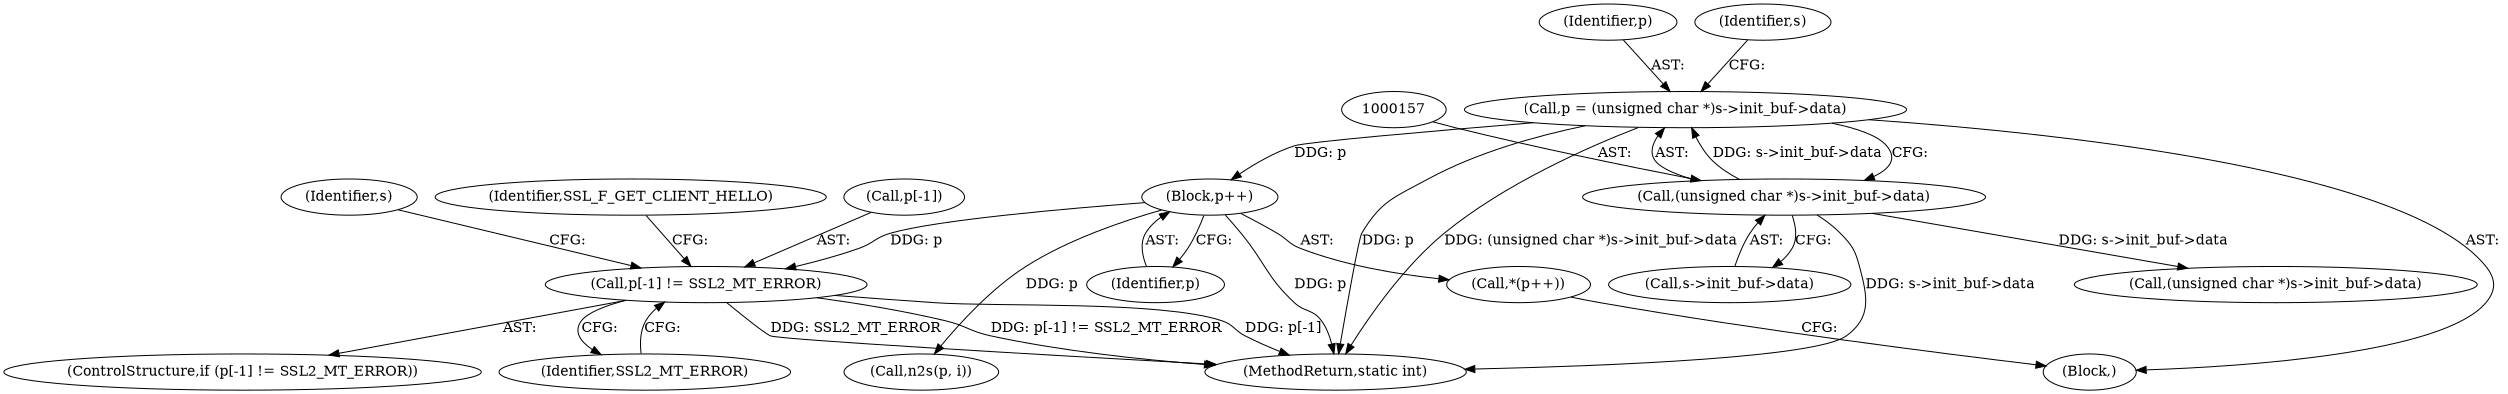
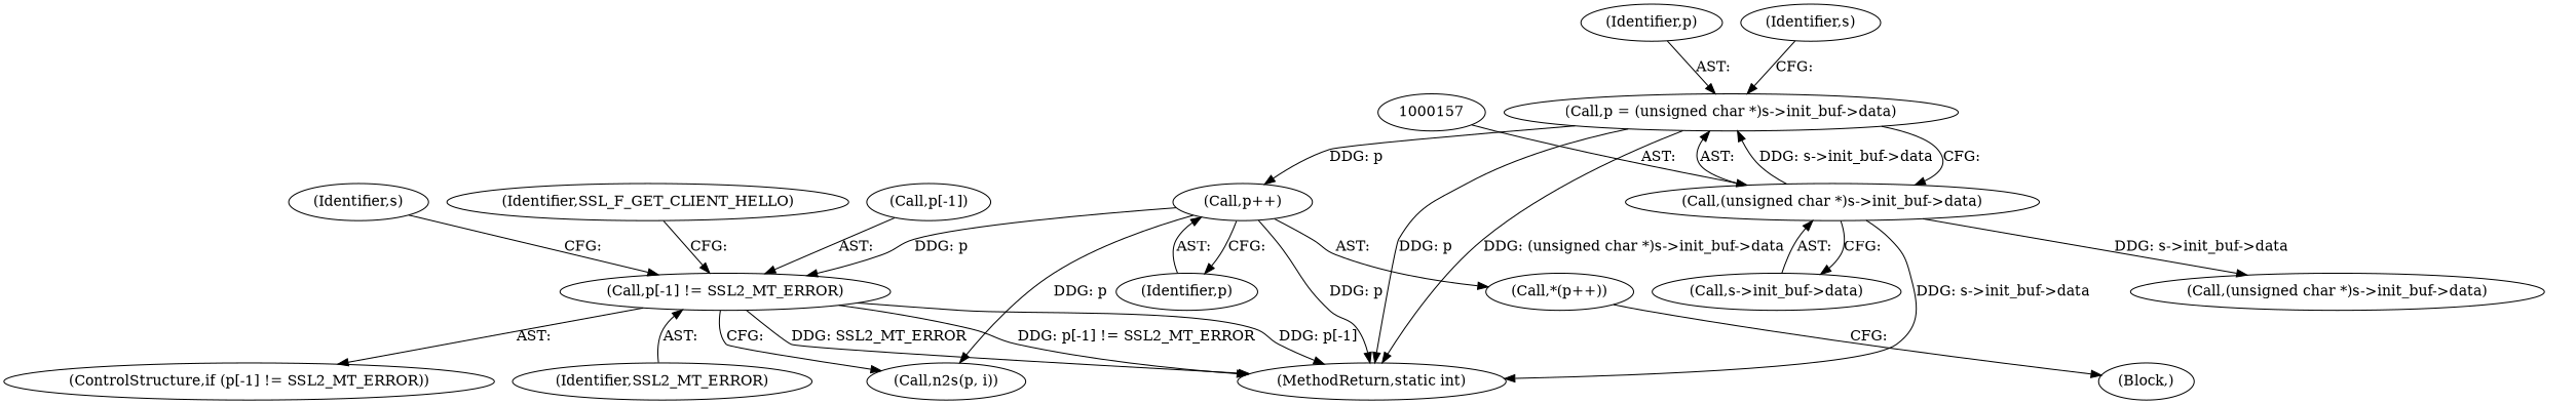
  digraph {
    n1 [label="(Call,p[-1] != SSL2_MT_ERROR)"]
    n2 [label="(MethodReturn,static int)"]
    n3 [label="(ControlStructure,if (p[-1] != SSL2_MT_ERROR))"]
    n4 [label="(Identifier,SSL2_MT_ERROR)"]
-   n5 [label="(Block,p++)"]
+   n5 [label="(Call,p++)"]
    n6 [label="(Identifier,p)"]
    n7 [label="(Call,n2s(p, i))"]
    n8 [label="(Call,*(p++))"]
    n9 [label="(Block,)"]
    n10 [label="(Call,p = (unsigned char *)s->init_buf->data)"]
    n11 [label="(Call,(unsigned char *)s->init_buf->data)"]
    n12 [label="(Call,(unsigned char *)s->init_buf->data)"]
    n13 [label="(Call,s->init_buf->data)"]
    n14 [label="(Identifier,p)"]
    n15 [label="(Call,p[-1])"]
    n16 [label="(Identifier,s)"]
    n17 [label="(Identifier,SSL_F_GET_CLIENT_HELLO)"]
    n18 [label="(Identifier,s)"]
    n19 [label=1000157]
    n1 -> n2 [label="DDG: p[-1] != SSL2_MT_ERROR"]
    n1 -> n2 [label="DDG: p[-1]"]
    n1 -> n2 [label="DDG: SSL2_MT_ERROR"]
    n1 -> n3 [label="AST: "]
-   n1 -> n4 [label="CFG: "]
-   n4 -> n1 [label="CFG: "]
+   n1 -> n7 [label="CFG: "]
+   n4 -> n1 [label="AST: "]
    n5 -> n1 [label="DDG: p"]
    n5 -> n2 [label="DDG: p"]
    n5 -> n6 [label="CFG: "]
    n5 -> n7 [label="DDG: p"]
    n5 -> n8 [label="AST: "]
    n6 -> n5 [label="AST: "]
    n8 -> n9 [label="CFG: "]
    n10 -> n2 [label="DDG: p"]
    n10 -> n2 [label="DDG: (unsigned char *)s->init_buf->data"]
    n10 -> n5 [label="DDG: p"]
-   n10 -> n9 [label="AST: "]
    n10 -> n11 [label="CFG: "]
    n11 -> n2 [label="DDG: s->init_buf->data"]
    n11 -> n10 [label="AST: "]
    n11 -> n10 [label="DDG: s->init_buf->data"]
    n11 -> n12 [label="DDG: s->init_buf->data"]
    n11 -> n13 [label="CFG: "]
    n13 -> n11 [label="AST: "]
    n14 -> n10 [label="AST: "]
    n15 -> n1 [label="AST: "]
    n16 -> n1 [label="CFG: "]
    n17 -> n1 [label="CFG: "]
    n18 -> n10 [label="CFG: "]
    n19 -> n11 [label="AST: "]
  }
